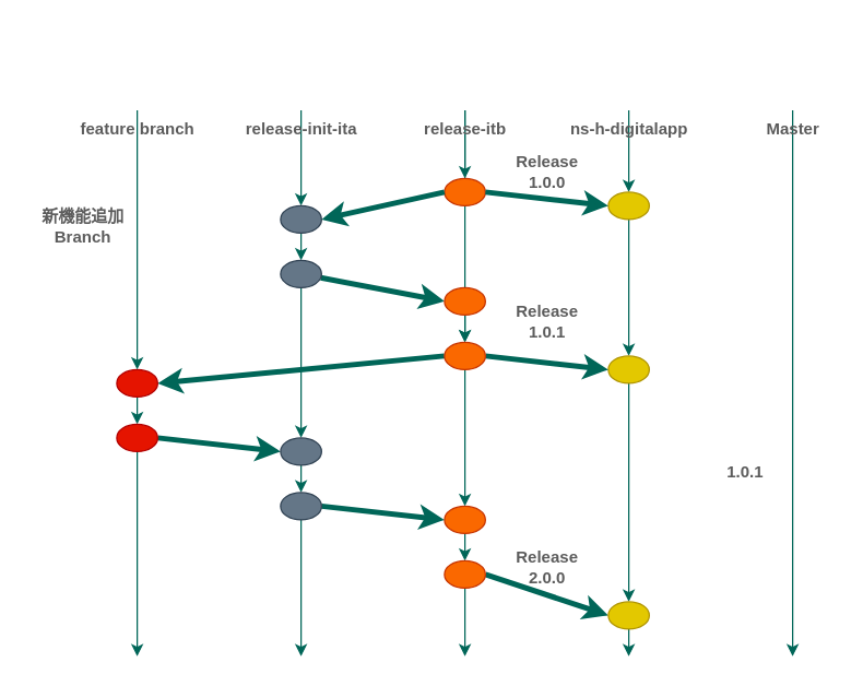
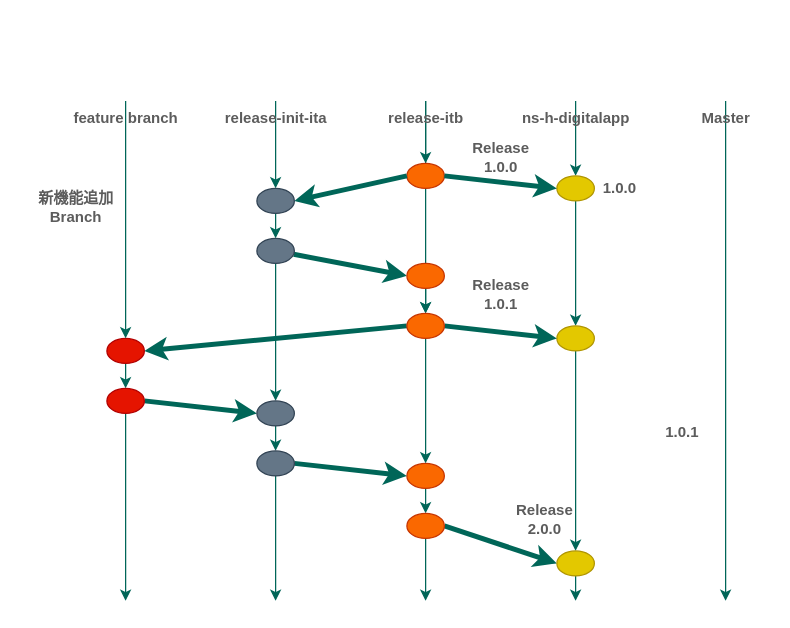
  <mxCell id="0" />
  <mxCell id="1" parent="0" />
  <mxCell id="2" value="" style="edgeStyle=orthogonalEdgeStyle;rounded=0;orthogonalLoop=1;jettySize=auto;html=1;strokeColor=#006658;fontColor=#5C5C5C;" edge="1" parent="1" source="3"><mxGeometry relative="1" as="geometry"><mxPoint x="580" y="480" as="targetPoint" /></mxGeometry></mxCell>
  <mxCell id="3" value="Master" style="shape=image;html=1;verticalAlign=top;verticalLabelPosition=bottom;imageAspect=0;aspect=fixed;image=https://cdn4.iconfinder.com/data/icons/ionicons/512/icon-social-github-128.png;rounded=1;fillColor=#21C0A5;strokeColor=#006658;fontColor=#5C5C5C;fontStyle=1" vertex="1" parent="1"><mxGeometry x="550" y="20" width="60" height="60" as="geometry" /></mxCell>
  <mxCell id="4" value="" style="edgeStyle=orthogonalEdgeStyle;rounded=0;orthogonalLoop=1;jettySize=auto;html=1;strokeColor=#006658;fontColor=#5C5C5C;" edge="1" parent="1" source="5" target="13"><mxGeometry relative="1" as="geometry" /></mxCell>
  <mxCell id="5" value="ns-h-digitalapp" style="shape=image;html=1;verticalAlign=top;verticalLabelPosition=bottom;imageAspect=0;aspect=fixed;image=https://cdn4.iconfinder.com/data/icons/ionicons/512/icon-social-github-128.png;rounded=1;fillColor=#21C0A5;strokeColor=#006658;fontColor=#5C5C5C;fontStyle=1" vertex="1" parent="1"><mxGeometry x="430" y="20" width="60" height="60" as="geometry" /></mxCell>
  <mxCell id="6" style="edgeStyle=orthogonalEdgeStyle;curved=0;rounded=1;sketch=0;orthogonalLoop=1;jettySize=auto;html=1;exitX=0.5;exitY=1;exitDx=0;exitDy=0;strokeColor=#006658;fontColor=#5C5C5C;" edge="1" parent="1" source="8"><mxGeometry relative="1" as="geometry"><mxPoint x="340" y="250" as="targetPoint" /></mxGeometry></mxCell>
  <mxCell id="7" style="edgeStyle=none;rounded=1;sketch=0;orthogonalLoop=1;jettySize=auto;html=1;entryX=0.5;entryY=0;entryDx=0;entryDy=0;endArrow=classic;endFill=1;strokeColor=#006658;strokeWidth=1;fontColor=#5C5C5C;" edge="1" parent="1" source="8" target="24"><mxGeometry relative="1" as="geometry" /></mxCell>
  <mxCell id="8" value="release-itb" style="shape=image;html=1;verticalAlign=top;verticalLabelPosition=bottom;imageAspect=0;aspect=fixed;image=https://cdn4.iconfinder.com/data/icons/ionicons/512/icon-social-github-128.png;rounded=1;fillColor=#21C0A5;strokeColor=#006658;fontColor=#5C5C5C;fontStyle=1" vertex="1" parent="1"><mxGeometry x="310" y="20" width="60" height="60" as="geometry" /></mxCell>
  <mxCell id="9" style="edgeStyle=orthogonalEdgeStyle;curved=0;rounded=1;sketch=0;orthogonalLoop=1;jettySize=auto;html=1;entryX=0.5;entryY=0;entryDx=0;entryDy=0;strokeColor=#006658;fontColor=#5C5C5C;" edge="1" parent="1" source="10" target="15"><mxGeometry relative="1" as="geometry" /></mxCell>
  <mxCell id="10" value="release-init-ita" style="shape=image;html=1;verticalAlign=top;verticalLabelPosition=bottom;imageAspect=0;aspect=fixed;image=https://cdn4.iconfinder.com/data/icons/ionicons/512/icon-social-github-128.png;rounded=1;fillColor=#21C0A5;strokeColor=#006658;fontColor=#5C5C5C;fontStyle=1" vertex="1" parent="1"><mxGeometry x="190" y="20" width="60" height="60" as="geometry" /></mxCell>
  <mxCell id="11" value="feature branch" style="shape=image;html=1;verticalAlign=top;verticalLabelPosition=bottom;imageAspect=0;aspect=fixed;image=https://cdn4.iconfinder.com/data/icons/ionicons/512/icon-social-github-128.png;rounded=1;fillColor=#21C0A5;strokeColor=#006658;fontColor=#5C5C5C;fontStyle=1" vertex="1" parent="1"><mxGeometry x="70" y="20" width="60" height="60" as="geometry" /></mxCell>
  <mxCell id="12" value="" style="edgeStyle=orthogonalEdgeStyle;curved=0;rounded=1;sketch=0;orthogonalLoop=1;jettySize=auto;html=1;strokeColor=#006658;fontColor=#5C5C5C;" edge="1" parent="1" source="13" target="23"><mxGeometry relative="1" as="geometry" /></mxCell>
  <mxCell id="13" value="" style="ellipse;whiteSpace=wrap;html=1;rounded=1;verticalAlign=bottom;fillColor=#e3c800;strokeColor=#B09500;align=center;fontSize=10;fontColor=#ffffff;" vertex="1" parent="1"><mxGeometry x="445" y="140" width="30" height="20" as="geometry" /></mxCell>
  <mxCell id="14" style="edgeStyle=orthogonalEdgeStyle;curved=0;rounded=1;sketch=0;orthogonalLoop=1;jettySize=auto;html=1;exitX=0.5;exitY=1;exitDx=0;exitDy=0;entryX=0.5;entryY=0;entryDx=0;entryDy=0;strokeColor=#006658;fontColor=#5C5C5C;" edge="1" parent="1" source="15" target="18"><mxGeometry relative="1" as="geometry" /></mxCell>
  <mxCell id="15" value="" style="ellipse;whiteSpace=wrap;html=1;rounded=1;verticalAlign=bottom;fillColor=#647687;strokeColor=#314354;align=center;fontSize=10;fontColor=#ffffff;" vertex="1" parent="1"><mxGeometry x="205" y="150" width="30" height="20" as="geometry" /></mxCell>
  <mxCell id="16" style="rounded=1;sketch=0;orthogonalLoop=1;jettySize=auto;html=1;entryX=0;entryY=0.5;entryDx=0;entryDy=0;strokeColor=#006658;fontColor=#5C5C5C;endArrow=classic;endFill=1;strokeWidth=4;" edge="1" parent="1" source="18" target="21"><mxGeometry relative="1" as="geometry" /></mxCell>
  <mxCell id="17" value="" style="edgeStyle=none;rounded=1;sketch=0;orthogonalLoop=1;jettySize=auto;html=1;strokeColor=#006658;strokeWidth=1;fontColor=#5C5C5C;" edge="1" parent="1" source="18" target="33"><mxGeometry relative="1" as="geometry" /></mxCell>
  <mxCell id="18" value="" style="ellipse;whiteSpace=wrap;html=1;rounded=1;verticalAlign=bottom;fillColor=#647687;strokeColor=#314354;align=center;fontSize=10;fontColor=#ffffff;" vertex="1" parent="1"><mxGeometry x="205" y="190" width="30" height="20" as="geometry" /></mxCell>
  <mxCell id="19" style="rounded=1;sketch=0;orthogonalLoop=1;jettySize=auto;html=1;entryX=1;entryY=0.5;entryDx=0;entryDy=0;strokeColor=#006658;fontColor=#5C5C5C;strokeWidth=4;exitX=0;exitY=0.5;exitDx=0;exitDy=0;" edge="1" parent="1" source="51" target="30"><mxGeometry relative="1" as="geometry" /></mxCell>
  <mxCell id="20" style="edgeStyle=none;rounded=1;sketch=0;orthogonalLoop=1;jettySize=auto;html=1;exitX=0.5;exitY=1;exitDx=0;exitDy=0;entryX=0.5;entryY=0;entryDx=0;entryDy=0;strokeColor=#006658;strokeWidth=1;fontColor=#5C5C5C;" edge="1" parent="1" source="21" target="51"><mxGeometry relative="1" as="geometry" /></mxCell>
  <mxCell id="21" value="" style="ellipse;whiteSpace=wrap;html=1;rounded=1;verticalAlign=bottom;fillColor=#fa6800;strokeColor=#C73500;align=center;fontSize=10;fontColor=#ffffff;" vertex="1" parent="1"><mxGeometry x="325" y="210" width="30" height="20" as="geometry" /></mxCell>
  <mxCell id="22" value="" style="edgeStyle=none;rounded=1;sketch=0;orthogonalLoop=1;jettySize=auto;html=1;strokeColor=#006658;strokeWidth=1;fontColor=#5C5C5C;" edge="1" parent="1" source="23" target="43"><mxGeometry relative="1" as="geometry" /></mxCell>
  <mxCell id="23" value="" style="ellipse;whiteSpace=wrap;html=1;rounded=1;verticalAlign=bottom;fillColor=#e3c800;strokeColor=#B09500;align=center;fontSize=10;fontColor=#ffffff;" vertex="1" parent="1"><mxGeometry x="445" y="260" width="30" height="20" as="geometry" /></mxCell>
  <mxCell id="24" value="" style="ellipse;whiteSpace=wrap;html=1;rounded=1;verticalAlign=bottom;fillColor=#fa6800;strokeColor=#C73500;align=center;fontSize=10;fontColor=#ffffff;" vertex="1" parent="1"><mxGeometry x="325" y="130" width="30" height="20" as="geometry" /></mxCell>
  <mxCell id="25" style="rounded=1;sketch=0;orthogonalLoop=1;jettySize=auto;html=1;entryX=0;entryY=0.5;entryDx=0;entryDy=0;strokeColor=#006658;fontColor=#5C5C5C;endArrow=classic;endFill=1;strokeWidth=4;exitX=1;exitY=0.5;exitDx=0;exitDy=0;" edge="1" parent="1" source="51" target="23"><mxGeometry relative="1" as="geometry"><mxPoint x="231.389" y="309.998" as="sourcePoint" /><mxPoint x="325" y="363.49" as="targetPoint" /></mxGeometry></mxCell>
  <mxCell id="26" style="rounded=1;sketch=0;orthogonalLoop=1;jettySize=auto;html=1;entryX=1;entryY=0.5;entryDx=0;entryDy=0;strokeColor=#006658;fontColor=#5C5C5C;endArrow=classic;endFill=1;strokeWidth=4;exitX=0;exitY=0.5;exitDx=0;exitDy=0;" edge="1" parent="1" source="24" target="15"><mxGeometry relative="1" as="geometry"><mxPoint x="231.389" y="149.998" as="sourcePoint" /><mxPoint x="325" y="203.49" as="targetPoint" /></mxGeometry></mxCell>
  <mxCell id="27" style="rounded=1;sketch=0;orthogonalLoop=1;jettySize=auto;html=1;entryX=0;entryY=0.5;entryDx=0;entryDy=0;strokeColor=#006658;fontColor=#5C5C5C;endArrow=classic;endFill=1;strokeWidth=4;exitX=1;exitY=0.5;exitDx=0;exitDy=0;" edge="1" parent="1" source="24" target="13"><mxGeometry relative="1" as="geometry"><mxPoint x="360" y="140" as="sourcePoint" /><mxPoint x="433.61" y="260" as="targetPoint" /></mxGeometry></mxCell>
  <mxCell id="28" style="edgeStyle=none;rounded=1;sketch=0;orthogonalLoop=1;jettySize=auto;html=1;entryX=0;entryY=0.5;entryDx=0;entryDy=0;strokeColor=#006658;strokeWidth=4;fontColor=#5C5C5C;exitX=1;exitY=0.5;exitDx=0;exitDy=0;" edge="1" parent="1" source="41" target="33"><mxGeometry relative="1" as="geometry" /></mxCell>
  <mxCell id="29" value="" style="edgeStyle=none;rounded=1;sketch=0;orthogonalLoop=1;jettySize=auto;html=1;strokeColor=#006658;strokeWidth=1;fontColor=#5C5C5C;" edge="1" parent="1" source="30" target="41"><mxGeometry relative="1" as="geometry" /></mxCell>
  <mxCell id="30" value="" style="ellipse;whiteSpace=wrap;html=1;rounded=1;verticalAlign=bottom;fillColor=#e51400;strokeColor=#B20000;align=center;fontSize=10;fontColor=#ffffff;" vertex="1" parent="1"><mxGeometry x="85" y="270" width="30" height="20" as="geometry" /></mxCell>
  <mxCell id="31" style="edgeStyle=orthogonalEdgeStyle;curved=0;rounded=1;sketch=0;orthogonalLoop=1;jettySize=auto;html=1;exitX=0.5;exitY=1;exitDx=0;exitDy=0;fontColor=#5C5C5C;strokeColor=#006658;" edge="1" parent="1" source="11" target="30"><mxGeometry relative="1" as="geometry"><mxPoint x="100" y="380" as="targetPoint" /><mxPoint x="100" y="80" as="sourcePoint" /></mxGeometry></mxCell>
  <mxCell id="32" value="" style="edgeStyle=none;rounded=1;sketch=0;orthogonalLoop=1;jettySize=auto;html=1;strokeColor=#006658;strokeWidth=1;fontColor=#5C5C5C;" edge="1" parent="1" source="33" target="39"><mxGeometry relative="1" as="geometry" /></mxCell>
  <mxCell id="33" value="" style="ellipse;whiteSpace=wrap;html=1;rounded=1;verticalAlign=bottom;fillColor=#647687;strokeColor=#314354;align=center;fontSize=10;fontColor=#ffffff;" vertex="1" parent="1"><mxGeometry x="205" y="320" width="30" height="20" as="geometry" /></mxCell>
  <mxCell id="34" style="edgeStyle=none;rounded=1;sketch=0;orthogonalLoop=1;jettySize=auto;html=1;entryX=0;entryY=0.5;entryDx=0;entryDy=0;strokeColor=#006658;strokeWidth=4;fontColor=#5C5C5C;fillColor=#21C0A5;exitX=1;exitY=0.5;exitDx=0;exitDy=0;" edge="1" parent="1" source="53" target="43"><mxGeometry relative="1" as="geometry"><mxPoint x="355" y="440" as="sourcePoint" /><mxPoint x="445" y="430" as="targetPoint" /></mxGeometry></mxCell>
  <mxCell id="35" style="edgeStyle=none;rounded=1;sketch=0;orthogonalLoop=1;jettySize=auto;html=1;exitX=0.5;exitY=1;exitDx=0;exitDy=0;entryX=0.5;entryY=0;entryDx=0;entryDy=0;strokeColor=#006658;strokeWidth=1;fontColor=#5C5C5C;" edge="1" parent="1" source="36" target="53"><mxGeometry relative="1" as="geometry" /></mxCell>
  <mxCell id="36" value="" style="ellipse;whiteSpace=wrap;html=1;rounded=1;verticalAlign=bottom;fillColor=#fa6800;strokeColor=#C73500;align=center;fontSize=10;fontColor=#ffffff;" vertex="1" parent="1"><mxGeometry x="325" y="370" width="30" height="20" as="geometry" /></mxCell>
  <mxCell id="37" style="edgeStyle=none;rounded=1;sketch=0;orthogonalLoop=1;jettySize=auto;html=1;exitX=0.5;exitY=1;exitDx=0;exitDy=0;strokeColor=#006658;strokeWidth=1;fontColor=#5C5C5C;" edge="1" parent="1" source="39"><mxGeometry relative="1" as="geometry"><mxPoint x="220" y="480" as="targetPoint" /></mxGeometry></mxCell>
  <mxCell id="38" style="edgeStyle=none;rounded=1;sketch=0;orthogonalLoop=1;jettySize=auto;html=1;exitX=1;exitY=0.5;exitDx=0;exitDy=0;entryX=0;entryY=0.5;entryDx=0;entryDy=0;strokeColor=#006658;strokeWidth=4;fontColor=#5C5C5C;" edge="1" parent="1" source="39" target="36"><mxGeometry relative="1" as="geometry" /></mxCell>
  <mxCell id="39" value="" style="ellipse;whiteSpace=wrap;html=1;rounded=1;verticalAlign=bottom;fillColor=#647687;strokeColor=#314354;align=center;fontSize=10;fontColor=#ffffff;" vertex="1" parent="1"><mxGeometry x="205" y="360" width="30" height="20" as="geometry" /></mxCell>
  <mxCell id="40" style="edgeStyle=none;rounded=1;sketch=0;orthogonalLoop=1;jettySize=auto;html=1;strokeColor=#006658;strokeWidth=1;fontColor=#5C5C5C;" edge="1" parent="1" source="41"><mxGeometry relative="1" as="geometry"><mxPoint x="100" y="480" as="targetPoint" /></mxGeometry></mxCell>
  <mxCell id="41" value="" style="ellipse;whiteSpace=wrap;html=1;rounded=1;verticalAlign=bottom;fillColor=#e51400;strokeColor=#B20000;align=center;fontSize=10;fontColor=#ffffff;" vertex="1" parent="1"><mxGeometry x="85" y="310" width="30" height="20" as="geometry" /></mxCell>
  <mxCell id="42" style="edgeStyle=none;rounded=1;sketch=0;orthogonalLoop=1;jettySize=auto;html=1;strokeColor=#006658;strokeWidth=1;fontColor=#5C5C5C;" edge="1" parent="1" source="43"><mxGeometry relative="1" as="geometry"><mxPoint x="460" y="480" as="targetPoint" /></mxGeometry></mxCell>
  <mxCell id="43" value="" style="ellipse;whiteSpace=wrap;html=1;rounded=1;verticalAlign=bottom;fillColor=#e3c800;strokeColor=#B09500;align=center;fontSize=10;fontColor=#ffffff;" vertex="1" parent="1"><mxGeometry x="445" y="440" width="30" height="20" as="geometry" /></mxCell>
  <mxCell id="44" value="&lt;div&gt;新機能追加&lt;/div&gt;&lt;div&gt;Branch&lt;/div&gt;" style="text;html=1;resizable=0;autosize=1;align=center;verticalAlign=middle;points=[];fillColor=none;strokeColor=none;rounded=0;sketch=0;fontColor=#5C5C5C;fontStyle=1" vertex="1" parent="1"><mxGeometry x="20" y="150" width="80" height="30" as="geometry" /></mxCell>
  <mxCell id="45" value="&lt;div&gt;Release&lt;br&gt;&lt;/div&gt;&lt;div&gt;1.0.0&lt;/div&gt;" style="text;html=1;resizable=0;autosize=1;align=center;verticalAlign=middle;points=[];fillColor=none;strokeColor=none;rounded=0;sketch=0;fontColor=#5C5C5C;fontStyle=1" vertex="1" parent="1"><mxGeometry x="370" y="110" width="60" height="30" as="geometry" /></mxCell>
  <mxCell id="46" value="&lt;div&gt;Release&lt;br&gt;&lt;/div&gt;&lt;div&gt;1.0.1&lt;/div&gt;" style="text;html=1;resizable=0;autosize=1;align=center;verticalAlign=middle;points=[];fillColor=none;strokeColor=none;rounded=0;sketch=0;fontColor=#5C5C5C;fontStyle=1" vertex="1" parent="1"><mxGeometry x="370" y="220" width="60" height="30" as="geometry" /></mxCell>
- <mxCell id="47" value="&lt;div&gt;Release&lt;br&gt;&lt;/div&gt;&lt;div&gt;2.0.0&lt;/div&gt;" style="text;html=1;resizable=0;autosize=1;align=center;verticalAlign=middle;points=[];fillColor=none;strokeColor=none;rounded=0;sketch=0;fontColor=#5C5C5C;fontStyle=1" vertex="1" parent="1"><mxGeometry x="370" y="400" width="60" height="30" as="geometry" /></mxCell>
+ <mxCell id="47" value="&lt;div&gt;Release&lt;br&gt;&lt;/div&gt;&lt;div&gt;2.0.0&lt;/div&gt;" style="text;html=1;resizable=0;autosize=1;align=center;verticalAlign=middle;points=[];fillColor=none;strokeColor=none;rounded=0;sketch=0;fontColor=#5C5C5C;fontStyle=1" vertex="1" parent="1"><mxGeometry x="405" y="400" width="60" height="30" as="geometry" /></mxCell>
+ <mxCell id="48" value="1.0.0" style="text;html=1;resizable=0;autosize=1;align=center;verticalAlign=middle;points=[];fillColor=none;strokeColor=none;rounded=0;sketch=0;fontColor=#5C5C5C;fontStyle=1" vertex="1" parent="1"><mxGeometry x="475" y="140" width="40" height="20" as="geometry" /></mxCell>
  <mxCell id="49" value="1.0.1" style="text;html=1;resizable=0;autosize=1;align=center;verticalAlign=middle;points=[];fillColor=none;strokeColor=none;rounded=0;sketch=0;fontColor=#5C5C5C;fontStyle=1" vertex="1" parent="1"><mxGeometry x="525" y="335" width="40" height="20" as="geometry" /></mxCell>
  <mxCell id="50" style="edgeStyle=none;rounded=1;sketch=0;orthogonalLoop=1;jettySize=auto;html=1;entryX=0.5;entryY=0;entryDx=0;entryDy=0;strokeColor=#006658;strokeWidth=1;fontColor=#5C5C5C;" edge="1" parent="1" source="51" target="36"><mxGeometry relative="1" as="geometry" /></mxCell>
  <mxCell id="51" value="" style="ellipse;whiteSpace=wrap;html=1;rounded=1;verticalAlign=bottom;fillColor=#fa6800;strokeColor=#C73500;align=center;fontSize=10;fontColor=#ffffff;" vertex="1" parent="1"><mxGeometry x="325" y="250" width="30" height="20" as="geometry" /></mxCell>
  <mxCell id="52" style="edgeStyle=none;rounded=1;sketch=0;orthogonalLoop=1;jettySize=auto;html=1;strokeColor=#006658;strokeWidth=1;fontColor=#5C5C5C;" edge="1" parent="1" source="53"><mxGeometry relative="1" as="geometry"><mxPoint x="340" y="480" as="targetPoint" /></mxGeometry></mxCell>
  <mxCell id="53" value="" style="ellipse;whiteSpace=wrap;html=1;rounded=1;verticalAlign=bottom;fillColor=#fa6800;strokeColor=#C73500;align=center;fontSize=10;fontColor=#ffffff;" vertex="1" parent="1"><mxGeometry x="325" y="410" width="30" height="20" as="geometry" /></mxCell>
